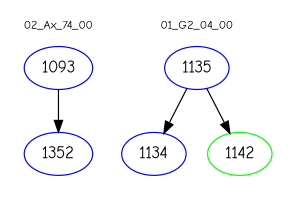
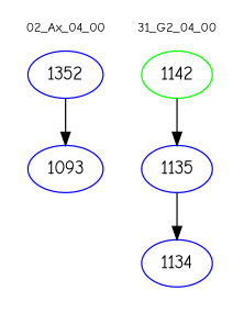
  digraph {
    fontname="Comic Neue"
    node [color=blue fontname="Comic Neue"]
    edge [color=black fontname="Comic Neue"]
    n1 [label=1352]
    n2 [label=1093]
    n3 [label=1135]
    n4 [label=1134]
    n5 [color=green label=1142]
    subgraph cluster_1 {
      color=white
      fontsize=10
-     label="02_Ax_74_00"
+     label="02_Ax_04_00"
      n1
      n2
    }
    subgraph cluster_2 {
      color=white
      fontsize=10
-     label="01_G2_04_00"
+     label="31_G2_04_00"
      n3
      n4
      n5
    }
-   n2 -> n1
+   n1 -> n2
    n3 -> n4
-   n3 -> n5
+   n5 -> n3
  }
